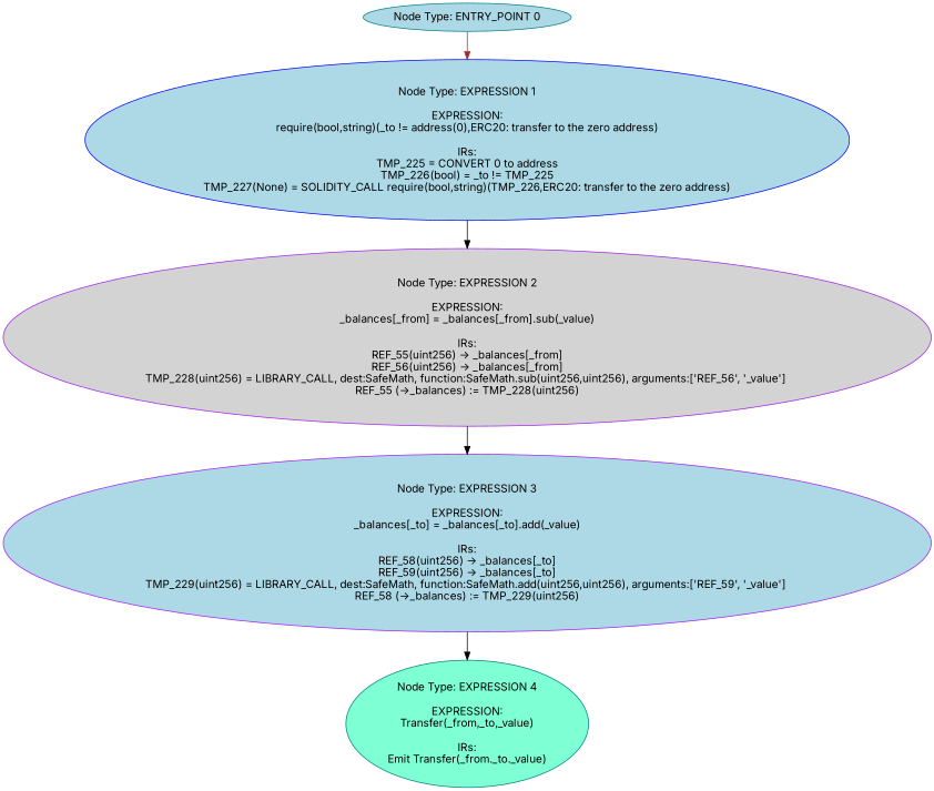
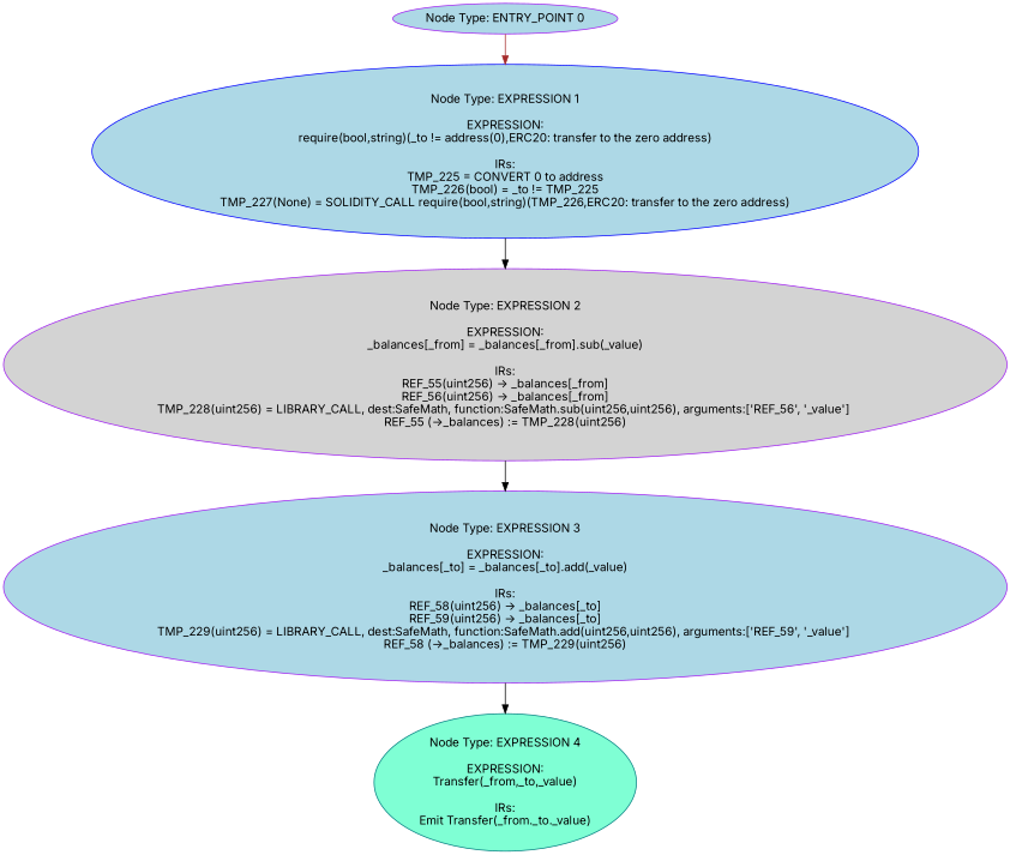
  digraph {
    fontname=Inter
    node [style=filled fillcolor=lightblue color=teal fontname=Inter]
    edge [color=black fontname=Inter]
-   n1 [label="Node Type: ENTRY_POINT 0\n"]
+   n1 [label="Node Type: ENTRY_POINT 0\n" color=purple]
    n2 [label="Node Type: EXPRESSION 1\n\nEXPRESSION:\nrequire(bool,string)(_to != address(0),ERC20: transfer to the zero address)\n\nIRs:\nTMP_225 = CONVERT 0 to address\nTMP_226(bool) = _to != TMP_225\nTMP_227(None) = SOLIDITY_CALL require(bool,string)(TMP_226,ERC20: transfer to the zero address)" color=blue]
    n3 [label="Node Type: EXPRESSION 2\n\nEXPRESSION:\n_balances[_from] = _balances[_from].sub(_value)\n\nIRs:\nREF_55(uint256) -> _balances[_from]\nREF_56(uint256) -> _balances[_from]\nTMP_228(uint256) = LIBRARY_CALL, dest:SafeMath, function:SafeMath.sub(uint256,uint256), arguments:['REF_56', '_value'] \nREF_55 (->_balances) := TMP_228(uint256)" fillcolor=lightgrey color=purple]
    n4 [label="Node Type: EXPRESSION 3\n\nEXPRESSION:\n_balances[_to] = _balances[_to].add(_value)\n\nIRs:\nREF_58(uint256) -> _balances[_to]\nREF_59(uint256) -> _balances[_to]\nTMP_229(uint256) = LIBRARY_CALL, dest:SafeMath, function:SafeMath.add(uint256,uint256), arguments:['REF_59', '_value'] \nREF_58 (->_balances) := TMP_229(uint256)" color=purple]
    n5 [label="Node Type: EXPRESSION 4\n\nEXPRESSION:\nTransfer(_from,_to,_value)\n\nIRs:\nEmit Transfer(_from._to._value)" fillcolor=aquamarine]
    n1 -> n2 [color=brown]
    n2 -> n3
    n3 -> n4
    n4 -> n5
  }
